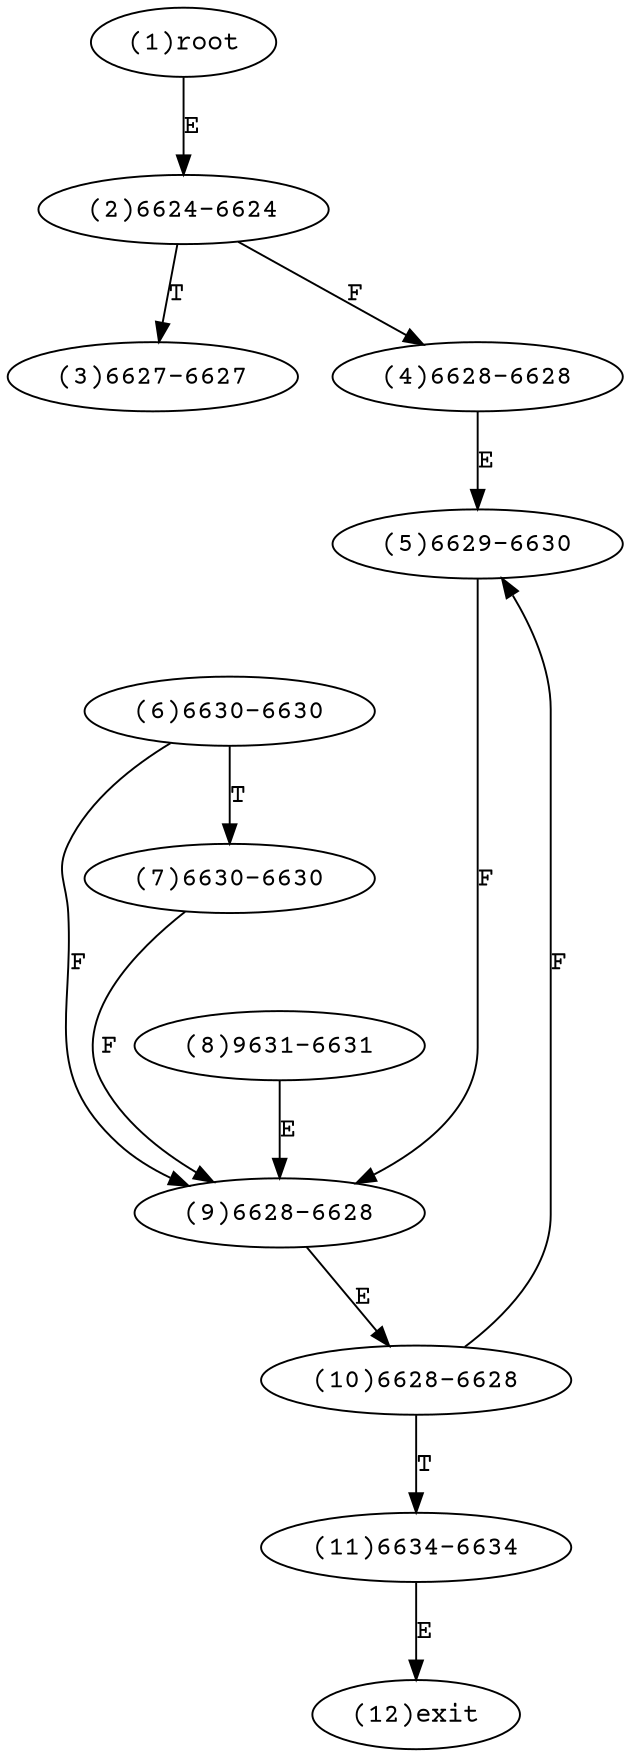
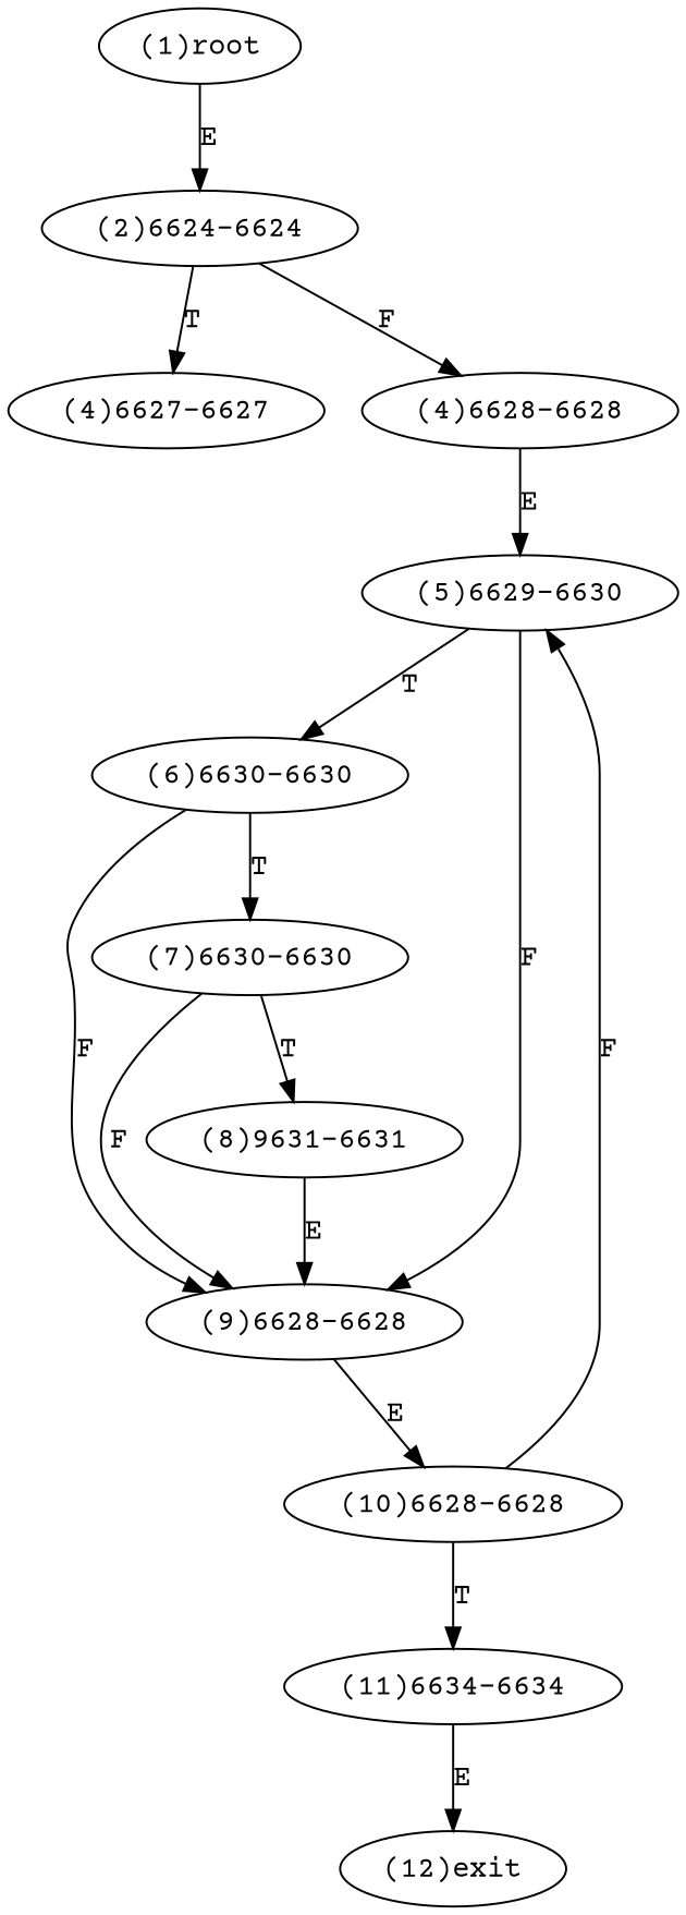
  digraph {
    fontname="Courier Prime"
    node [fontname="Courier Prime"]
    edge [fontname="Courier Prime"]
    n1 [label="(1)root"]
    n2 [label="(2)6624-6624"]
-   n3 [label="(3)6627-6627"]
+   n3 [label="(4)6627-6627"]
    n4 [label="(4)6628-6628"]
    n5 [label="(5)6629-6630"]
    n6 [label="(12)exit"]
    n7 [label="(10)6628-6628"]
    n8 [label="(11)6634-6634"]
    n9 [label="(6)6630-6630"]
    n10 [label="(9)6628-6628"]
    n11 [label="(7)6630-6630"]
    n12 [label="(8)9631-6631"]
    n1 -> n2 [label=E]
    n2 -> n3 [label=T]
    n2 -> n4 [label=F]
    n4 -> n5 [label=E]
+   n5 -> n9 [label=T]
    n5 -> n10 [label=F]
    n7 -> n5 [label=F]
    n7 -> n8 [label=T]
    n8 -> n6 [label=E]
    n9 -> n10 [label=F]
    n9 -> n11 [label=T]
    n10 -> n7 [label=E]
    n11 -> n10 [label=F]
+   n11 -> n12 [label=T]
    n12 -> n10 [label=E]
  }
